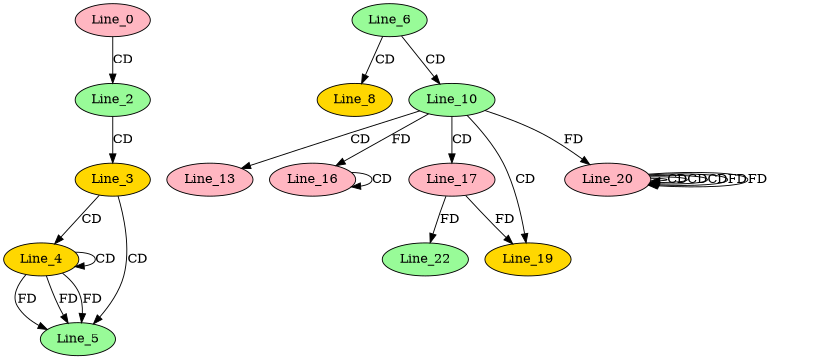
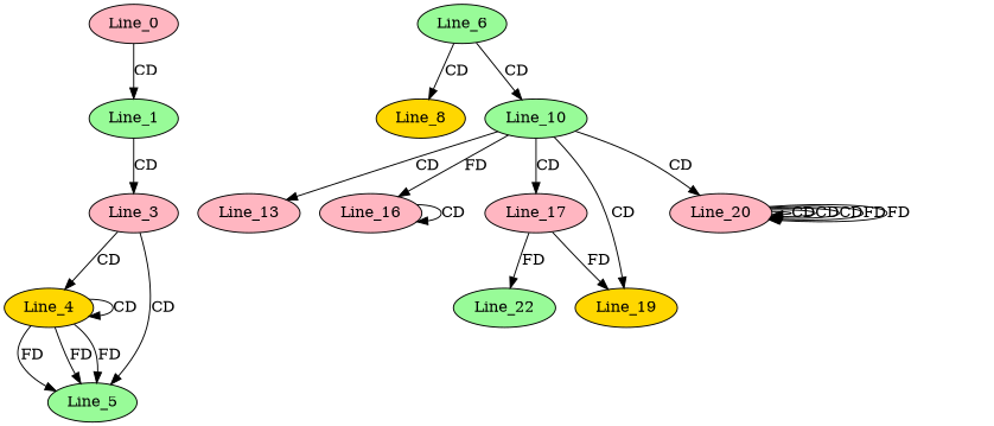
  digraph {
    node [fillcolor=lightpink style=filled]
    Line_0
-   Line_2 [fillcolor=palegreen]
-   Line_3 [fillcolor=gold]
+   Line_2 [fillcolor=palegreen label=Line_1]
+   Line_3
    Line_4 [fillcolor=gold]
    Line_5 [fillcolor=palegreen]
    Line_8 [fillcolor=gold]
    Line_6 [fillcolor=palegreen]
    Line_10 [fillcolor=palegreen]
    n9 [label=Line_13]
    Line_16
    Line_17
    Line_19 [fillcolor=gold]
    Line_20
    Line_22 [fillcolor=palegreen]
    Line_0 -> Line_2 [label=CD]
    Line_2 -> Line_3 [label=CD]
    Line_3 -> Line_4 [label=CD]
    Line_3 -> Line_5 [label=CD]
    Line_4 -> Line_4 [label=CD]
    Line_4 -> Line_5 [label=FD]
    Line_4 -> Line_5 [label=FD]
    Line_4 -> Line_5 [label=FD]
    Line_6 -> Line_8 [label=CD]
    Line_6 -> Line_10 [label=CD]
    Line_10 -> n9 [label=CD]
    Line_10 -> Line_16 [label=FD]
    Line_10 -> Line_17 [label=CD]
    Line_10 -> Line_19 [label=CD]
-   Line_10 -> Line_20 [label=FD]
+   Line_10 -> Line_20 [label=CD]
    Line_16 -> Line_16 [label=CD]
    Line_17 -> Line_19 [label=FD]
    Line_17 -> Line_22 [label=FD]
    Line_20 -> Line_20 [label=CD]
    Line_20 -> Line_20 [label=CD]
    Line_20 -> Line_20 [label=CD]
    Line_20 -> Line_20 [label=FD]
    Line_20 -> Line_20 [label=FD]
  }
